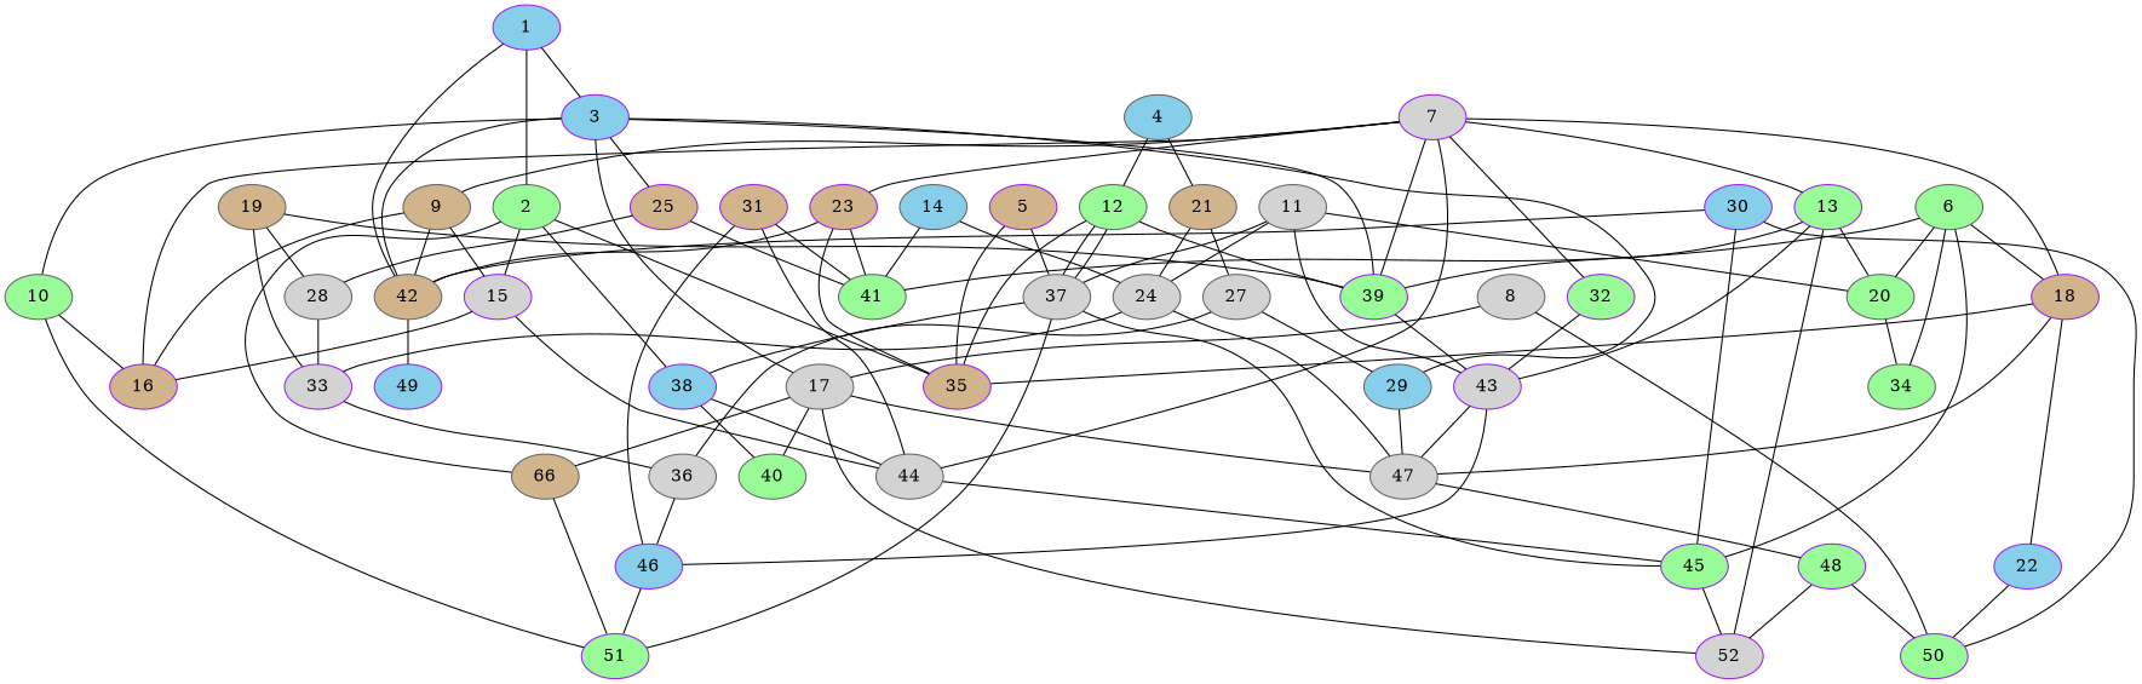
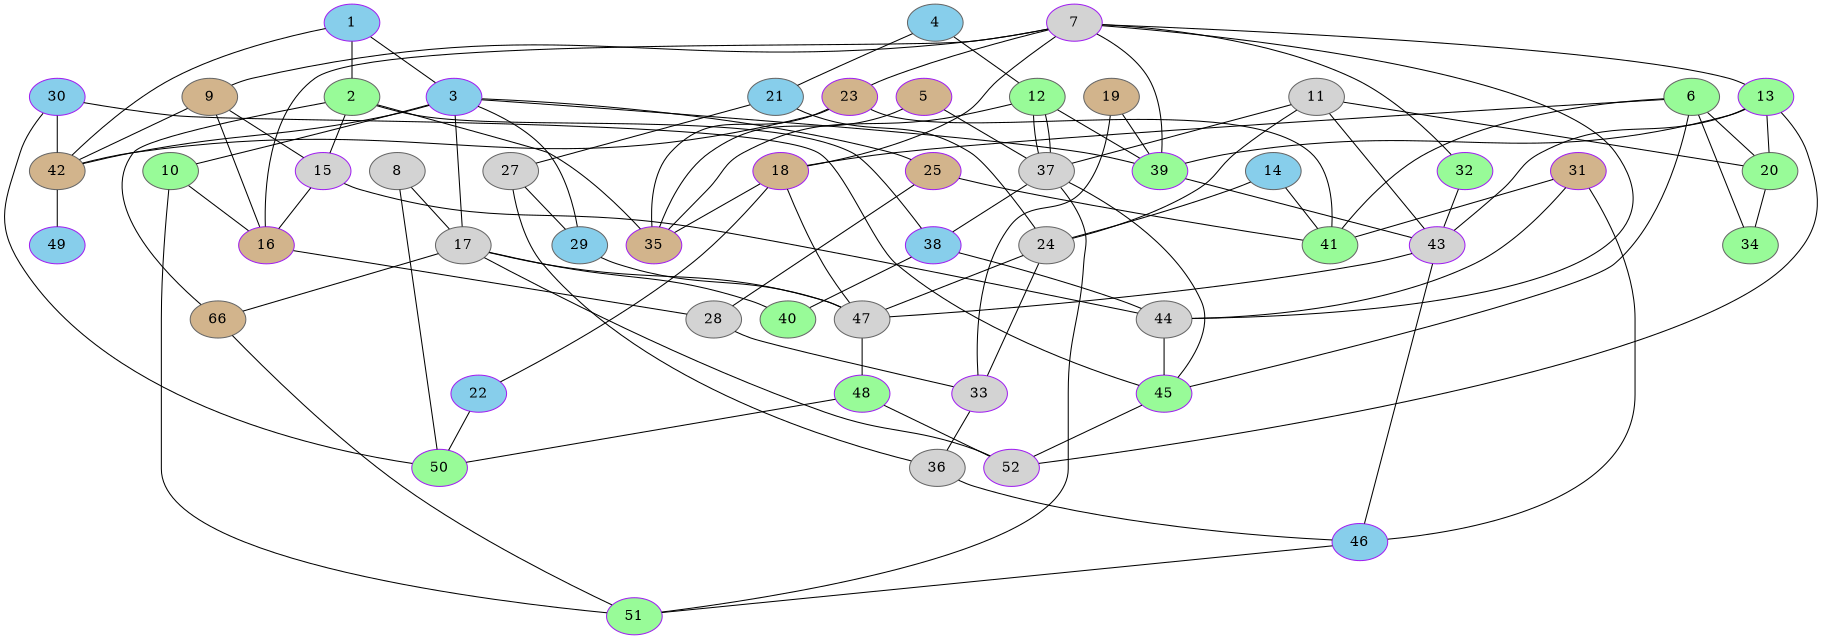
  graph {
    node [color=purple fillcolor=palegreen style=filled]
    1 [fillcolor=skyblue]
    2 [color=gray40]
    3 [fillcolor=skyblue]
    42 [color=gray40 fillcolor=tan]
    15 [fillcolor=lightgrey]
    n6 [color=gray40 fillcolor=tan label=66]
    35 [fillcolor=tan]
    38 [fillcolor=skyblue]
    10 [color=gray40]
    17 [color=gray40 fillcolor=lightgrey]
    25 [fillcolor=tan]
    29 [color=gray40 fillcolor=skyblue]
    39
    49 [fillcolor=skyblue]
    16 [fillcolor=tan]
    44 [color=gray40 fillcolor=lightgrey]
    51
    40 [color=gray40]
    52 [fillcolor=lightgrey]
    47 [color=gray40 fillcolor=lightgrey]
    41 [color=gray40]
    28 [color=gray40 fillcolor=lightgrey]
    43 [fillcolor=lightgrey]
    4 [color=gray40 fillcolor=skyblue]
    12 [color=gray40]
-   21 [color=gray40 fillcolor=tan]
+   21 [color=gray40 fillcolor=skyblue]
    37 [color=gray40 fillcolor=lightgrey]
    24 [color=gray40 fillcolor=lightgrey]
    27 [color=gray40 fillcolor=lightgrey]
    5 [fillcolor=tan]
    45
    6 [color=gray40]
    18 [fillcolor=tan]
    20 [color=gray40]
    34 [color=gray40]
    22 [fillcolor=skyblue]
    7 [fillcolor=lightgrey]
    9 [color=gray40 fillcolor=tan]
    13
    23 [fillcolor=tan]
    32
    8 [color=gray40 fillcolor=lightgrey]
    50
    11 [color=gray40 fillcolor=lightgrey]
    33 [fillcolor=lightgrey]
    46 [fillcolor=skyblue]
    14 [color=gray40 fillcolor=skyblue]
    48
    19 [color=gray40 fillcolor=tan]
    36 [color=gray40 fillcolor=lightgrey]
    30 [fillcolor=skyblue]
    31 [fillcolor=tan]
    1 -- 2
    1 -- 3
    1 -- 42
    2 -- 15
    2 -- n6
    2 -- 35
    2 -- 38
    3 -- 42
    3 -- 10
    3 -- 17
    3 -- 25
    3 -- 29
    3 -- 39
    42 -- 49
    15 -- 16
    15 -- 44
    n6 -- 51
    38 -- 44
    38 -- 40
    10 -- 16
    10 -- 51
    17 -- n6
    17 -- 40
    17 -- 52
    17 -- 47
    25 -- 41
    25 -- 28
    29 -- 47
    39 -- 43
    44 -- 45
    47 -- 48
    28 -- 33
    43 -- 47
    43 -- 46
    4 -- 12
    4 -- 21
    12 -- 35
    12 -- 39
    12 -- 37
    12 -- 37
    21 -- 24
    21 -- 27
    37 -- 38
    37 -- 51
    37 -- 45
    24 -- 47
    24 -- 33
    27 -- 29
    27 -- 36
    5 -- 35
    5 -- 37
    45 -- 52
    6 -- 41
    6 -- 45
    6 -- 18
    6 -- 20
    6 -- 34
    18 -- 35
    18 -- 47
    18 -- 22
    20 -- 34
    22 -- 50
    7 -- 39
    7 -- 16
    7 -- 44
    7 -- 18
    7 -- 9
    7 -- 13
    7 -- 23
    7 -- 32
    9 -- 42
    9 -- 15
    9 -- 16
    13 -- 39
    13 -- 52
    13 -- 43
    13 -- 20
    23 -- 42
    23 -- 35
    23 -- 41
    32 -- 43
    8 -- 17
    8 -- 50
    11 -- 43
    11 -- 37
    11 -- 24
    11 -- 20
    33 -- 36
    46 -- 51
    14 -- 41
    14 -- 24
    48 -- 52
    48 -- 50
    19 -- 39
-   19 -- 28
+   16 -- 28
    19 -- 33
    36 -- 46
    30 -- 42
    30 -- 45
    30 -- 50
    31 -- 44
    31 -- 41
    31 -- 46
  }
